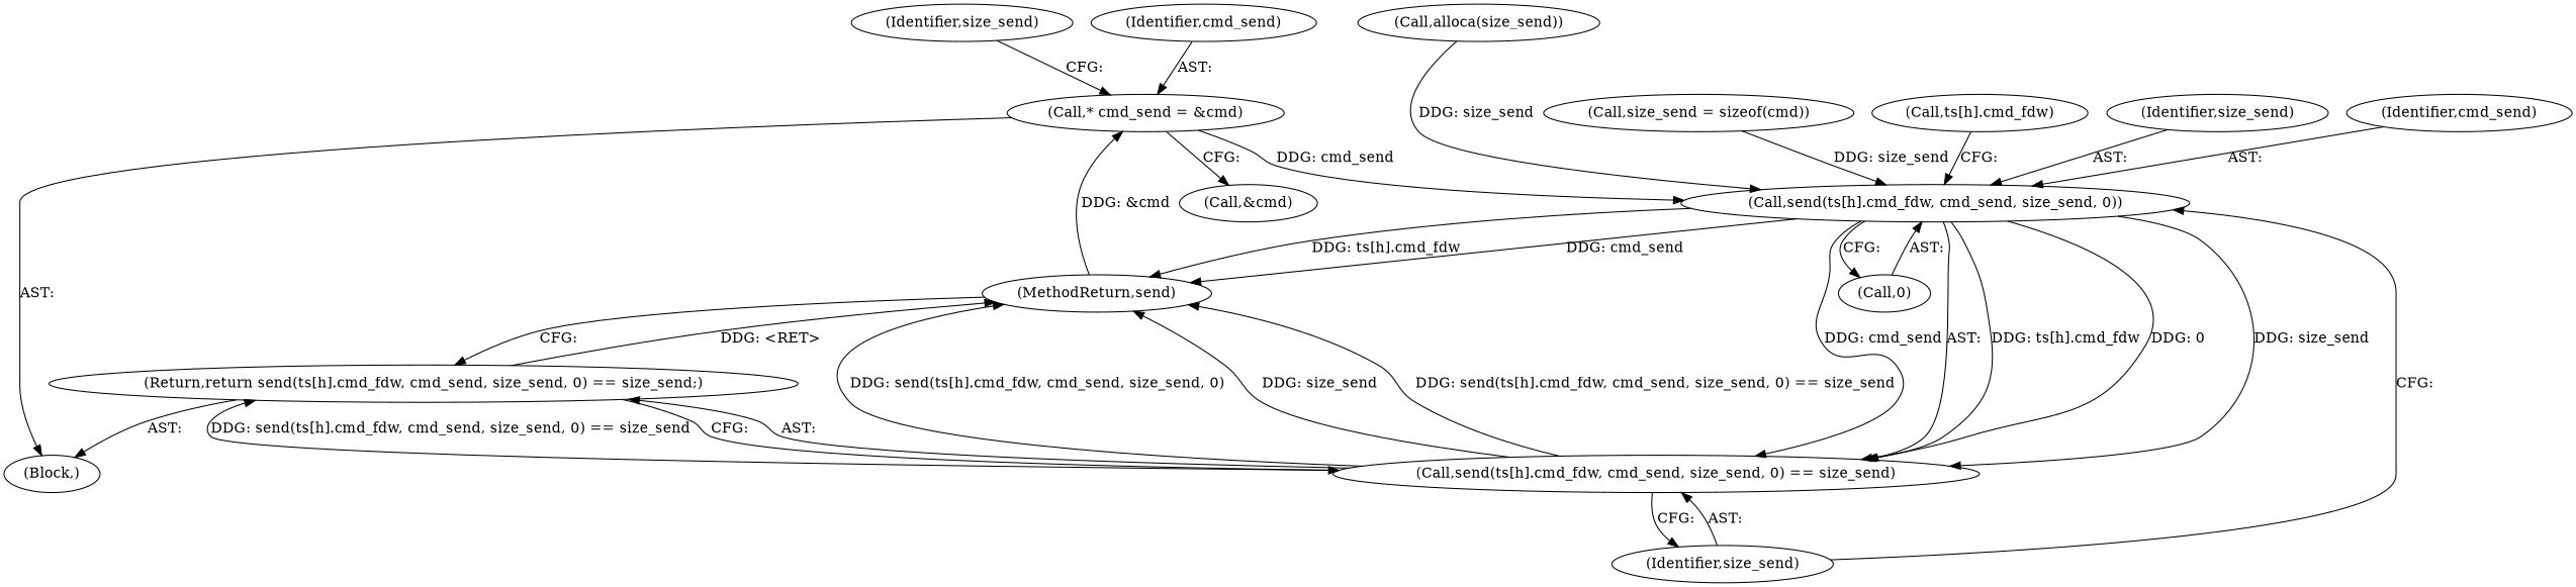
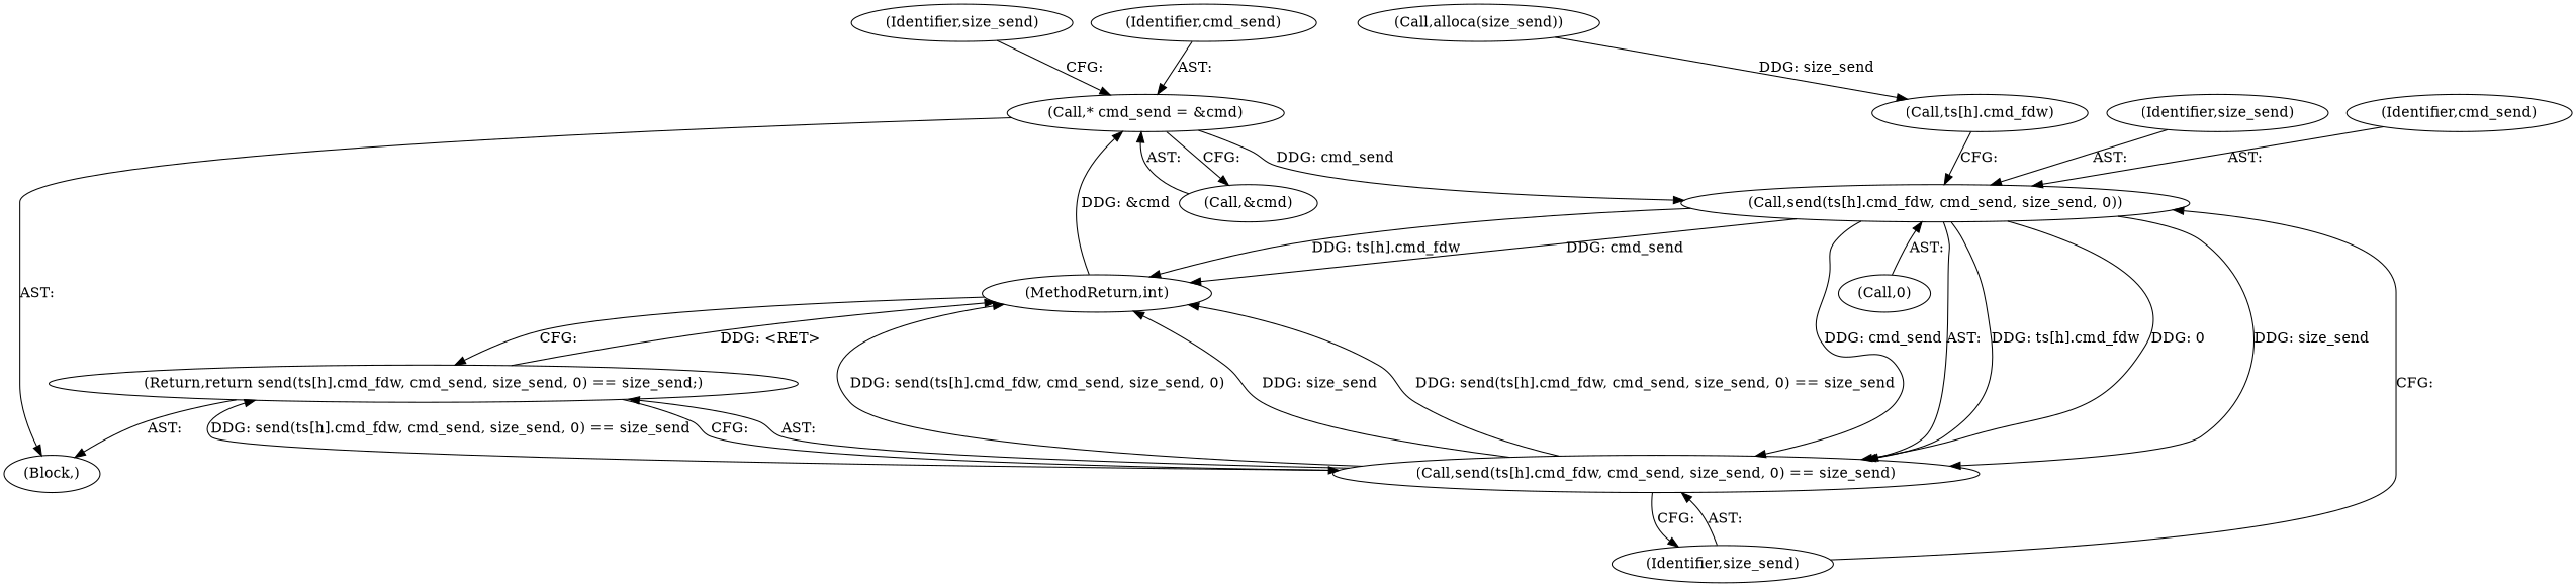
  digraph {
    n1 [label="(Call,* cmd_send = &cmd)"]
    n2 [label="(Call,send(ts[h].cmd_fdw, cmd_send, size_send, 0))"]
    n3 [label="(Call,&cmd)"]
    n4 [label="(Block,)"]
-   n5 [label="(MethodReturn,send)"]
+   n5 [label="(MethodReturn,int)"]
    n6 [label="(Call,send(ts[h].cmd_fdw, cmd_send, size_send, 0) == size_send)"]
    n7 [label="(Call,0)"]
    n8 [label="(Return,return send(ts[h].cmd_fdw, cmd_send, size_send, 0) == size_send;)"]
    n9 [label="(Identifier,size_send)"]
    n10 [label="(Identifier,size_send)"]
    n11 [label="(Identifier,cmd_send)"]
-   n12 [label="(Call,size_send = sizeof(cmd))"]
    n13 [label="(Call,ts[h].cmd_fdw)"]
    n14 [label="(Call,alloca(size_send))"]
    n15 [label="(Identifier,size_send)"]
    n16 [label="(Identifier,cmd_send)"]
    n1 -> n2 [label="DDG: cmd_send"]
    n1 -> n3 [label="CFG: "]
    n1 -> n4 [label="AST: "]
    n2 -> n5 [label="DDG: cmd_send"]
    n2 -> n5 [label="DDG: ts[h].cmd_fdw"]
    n2 -> n6 [label="AST: "]
    n2 -> n6 [label="DDG: ts[h].cmd_fdw"]
    n2 -> n6 [label="DDG: cmd_send"]
    n2 -> n6 [label="DDG: size_send"]
    n2 -> n6 [label="DDG: 0"]
-   n2 -> n7 [label="CFG: "]
+   n3 -> n1 [label="AST: "]
    n5 -> n1 [label="DDG: &cmd"]
    n5 -> n8 [label="CFG: "]
    n6 -> n5 [label="DDG: send(ts[h].cmd_fdw, cmd_send, size_send, 0)"]
    n6 -> n5 [label="DDG: size_send"]
    n6 -> n5 [label="DDG: send(ts[h].cmd_fdw, cmd_send, size_send, 0) == size_send"]
    n6 -> n8 [label="AST: "]
    n6 -> n8 [label="DDG: send(ts[h].cmd_fdw, cmd_send, size_send, 0) == size_send"]
    n6 -> n9 [label="CFG: "]
    n7 -> n2 [label="AST: "]
    n8 -> n4 [label="AST: "]
    n8 -> n5 [label="DDG: <RET>"]
    n8 -> n6 [label="CFG: "]
    n9 -> n2 [label="CFG: "]
    n9 -> n6 [label="AST: "]
    n10 -> n1 [label="CFG: "]
    n11 -> n1 [label="AST: "]
-   n12 -> n2 [label="DDG: size_send"]
    n13 -> n2 [label="CFG: "]
-   n14 -> n2 [label="DDG: size_send"]
+   n14 -> n13 [label="DDG: size_send"]
    n15 -> n2 [label="AST: "]
    n16 -> n2 [label="AST: "]
  }
